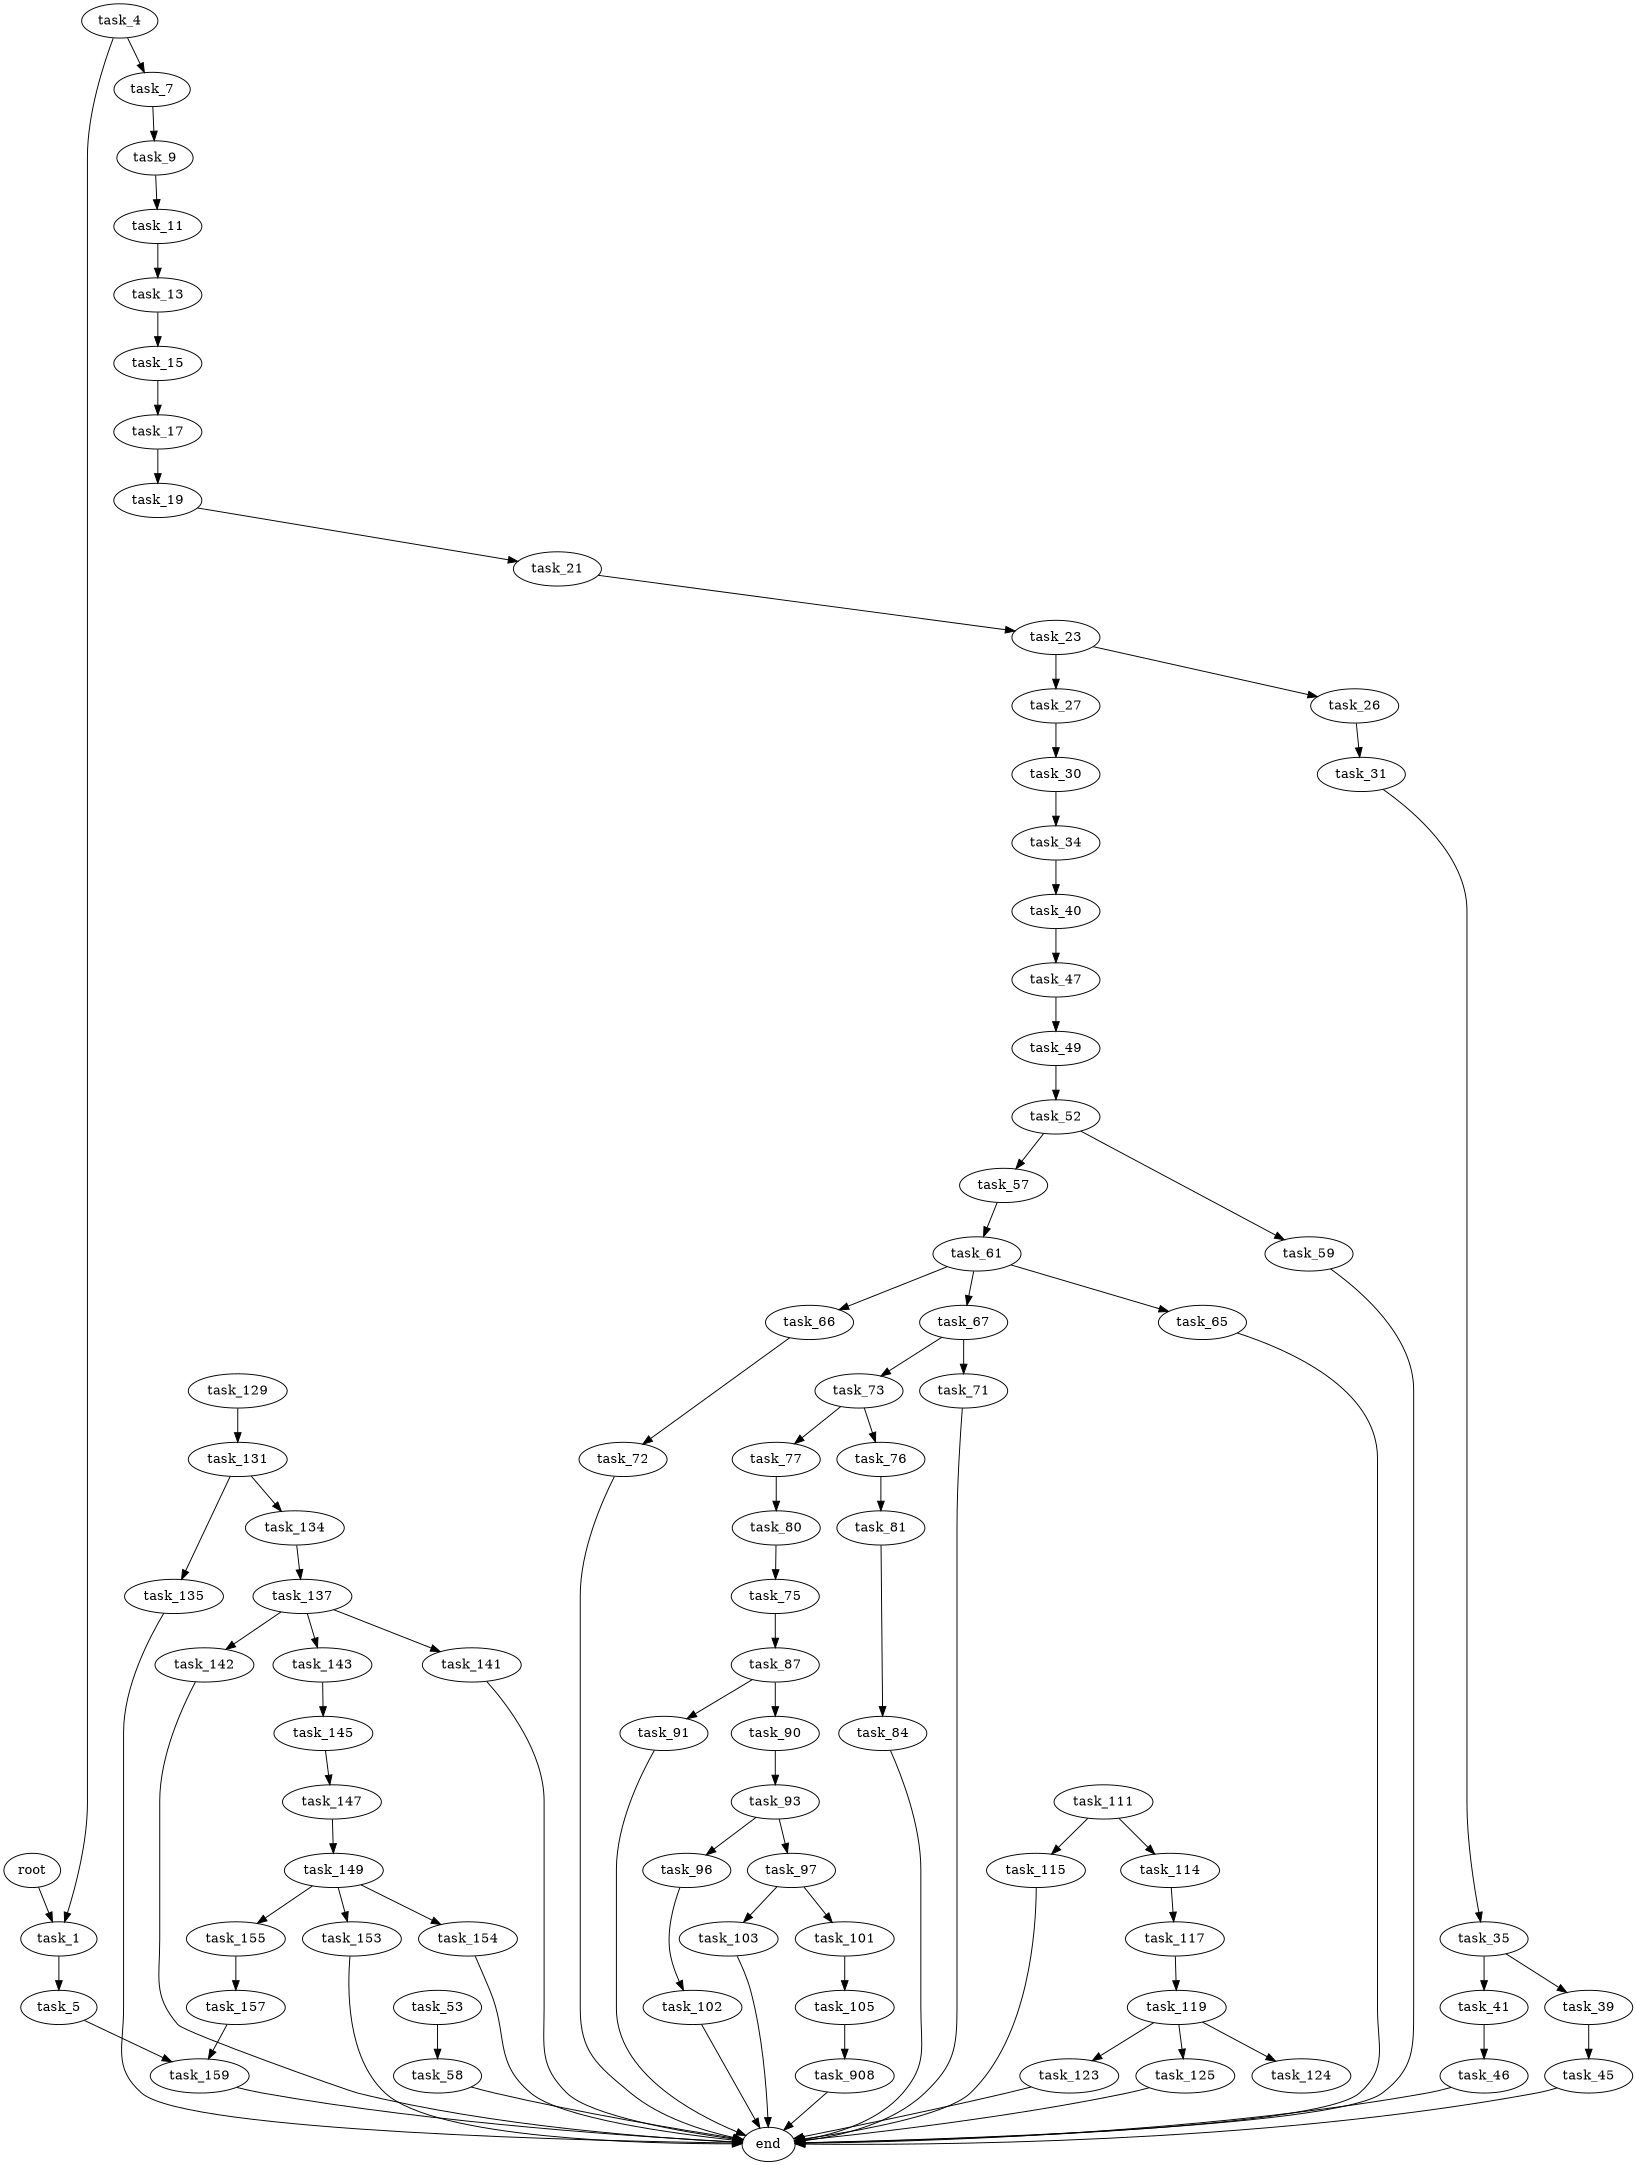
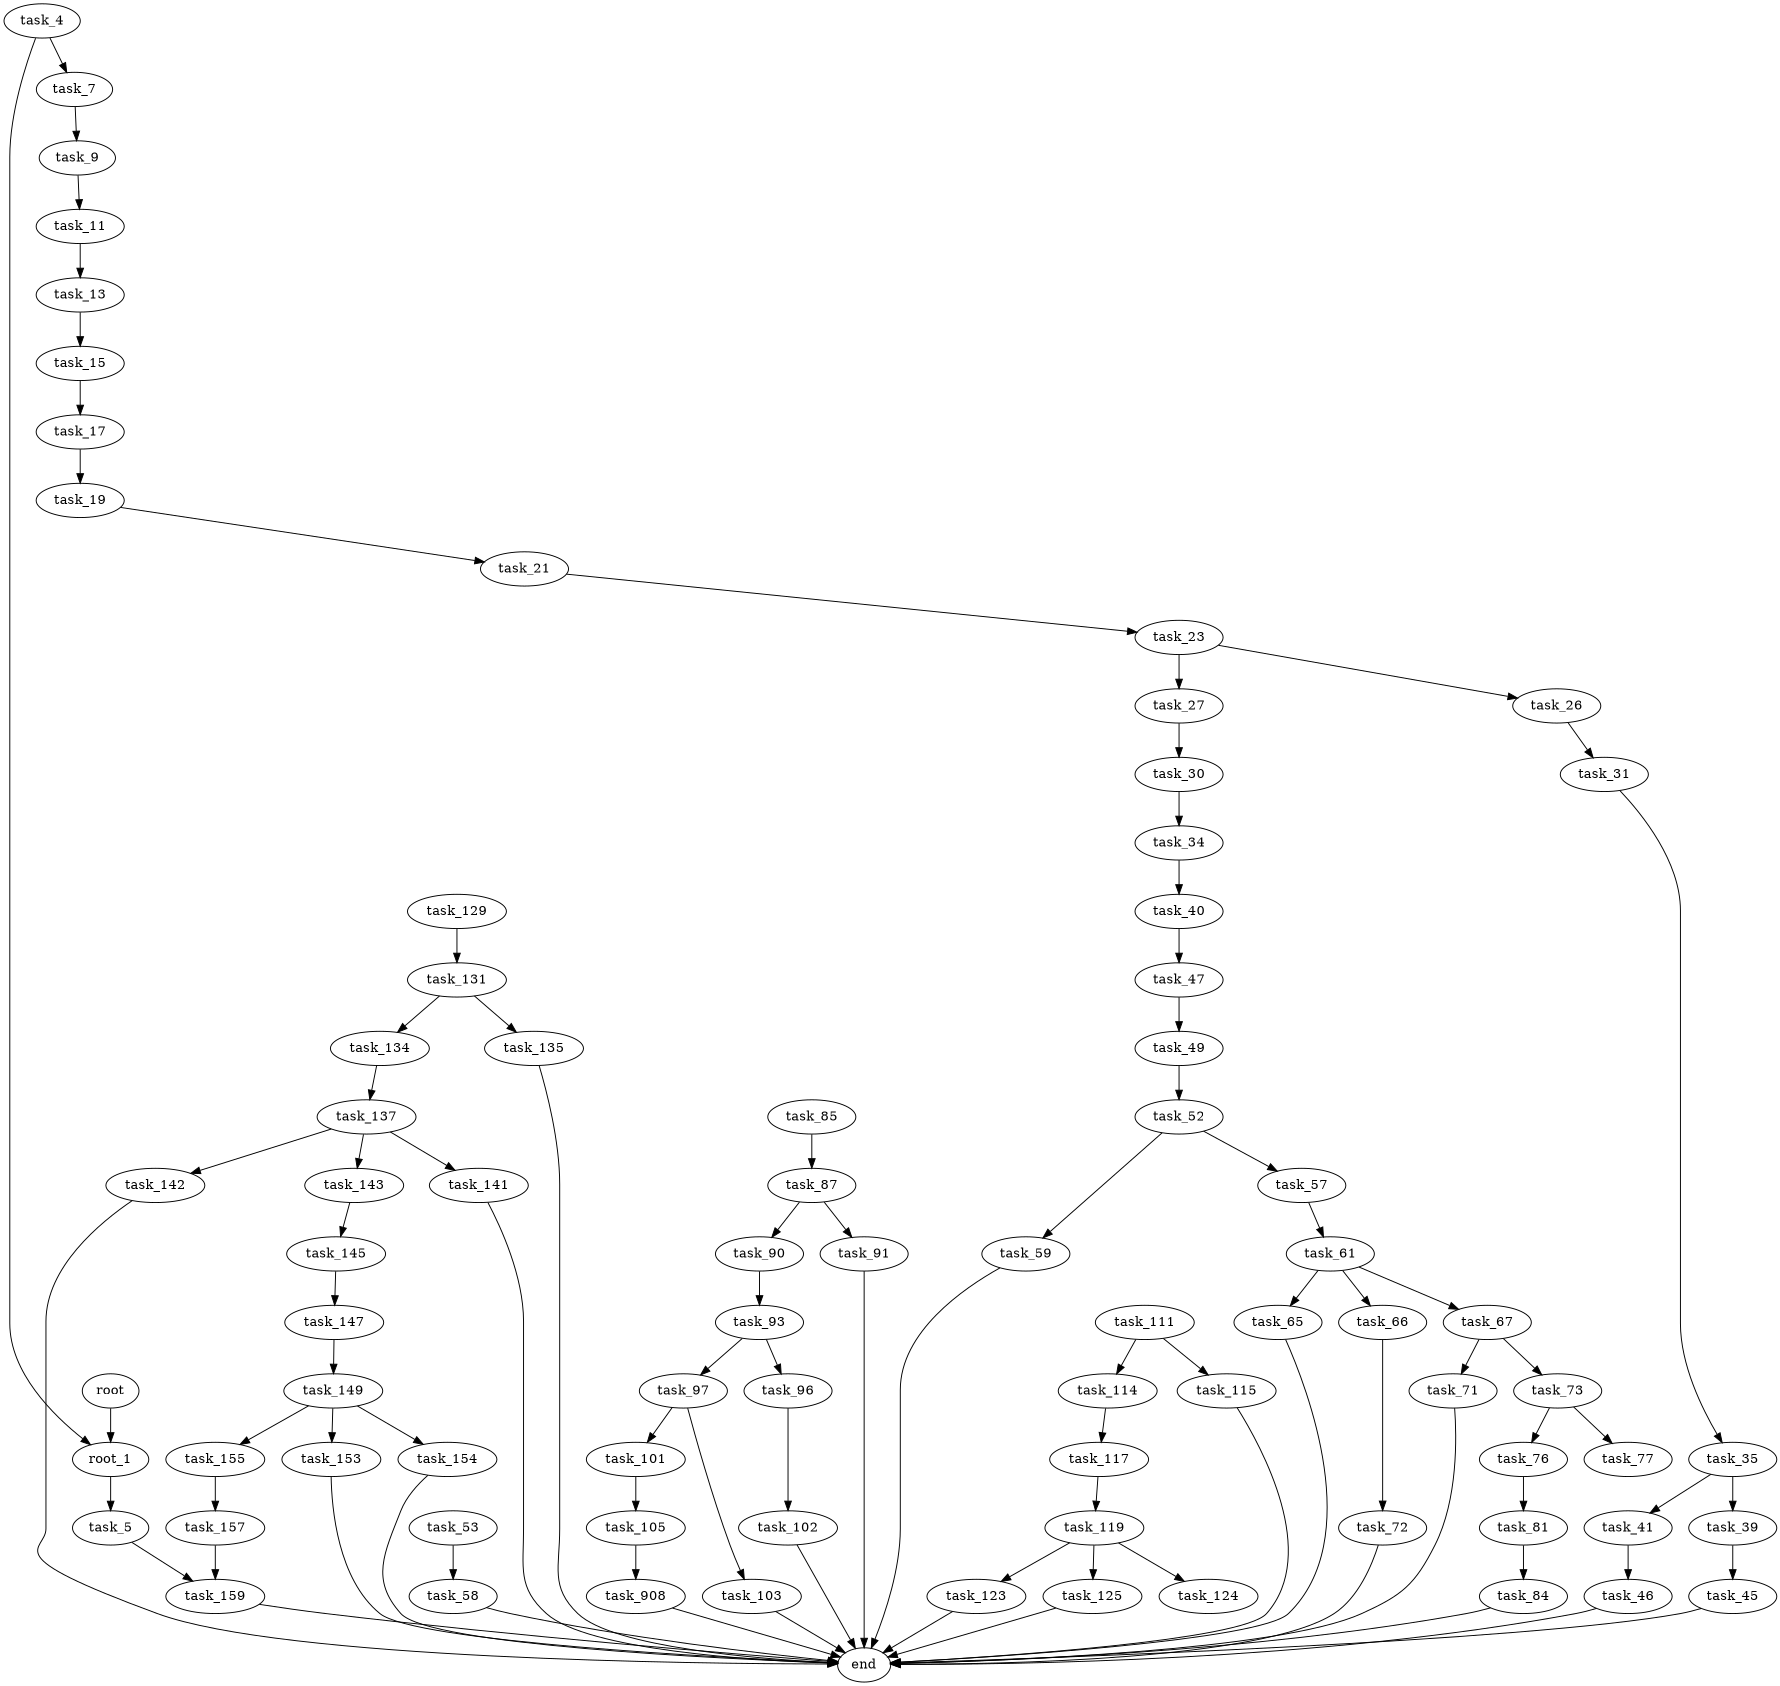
  digraph {
    root
-   task_1
+   task_1 [label=root_1]
    task_5
    task_4
    task_7
    task_159
    task_9
    task_11
    task_13
    task_15
    task_17
    task_19
    task_21
    task_23
    task_26
    task_27
    task_31
    task_30
    task_35
    task_34
    task_39
    task_41
    task_40
    task_47
    task_45
    task_46
    task_49
    end
    task_52
    task_57
    task_59
    task_53
    task_58
    task_61
    task_65
    task_66
    task_67
    task_72
    task_71
    task_73
    task_76
    task_77
    task_81
-   task_80
    task_84
-   task_85 [label=task_75]
+   task_85
    task_87
    task_90
    task_91
    task_93
    task_96
    task_97
    task_102
    task_101
    task_103
    task_105
    n57 [label=task_908]
    task_111
    task_114
    task_115
    task_117
    task_119
    task_123
    task_124
    task_125
    task_129
    task_131
    task_134
    task_135
    task_137
    task_141
    task_142
    task_143
    task_145
    task_147
    task_149
    task_153
    task_154
    task_155
    task_157
    root -> task_1
    task_1 -> task_5
    task_5 -> task_159
    task_4 -> task_1
    task_4 -> task_7
    task_7 -> task_9
    task_159 -> end
    task_9 -> task_11
    task_11 -> task_13
    task_13 -> task_15
    task_15 -> task_17
    task_17 -> task_19
    task_19 -> task_21
    task_21 -> task_23
    task_23 -> task_26
    task_23 -> task_27
    task_26 -> task_31
    task_27 -> task_30
    task_31 -> task_35
    task_30 -> task_34
    task_35 -> task_39
    task_35 -> task_41
    task_34 -> task_40
    task_39 -> task_45
    task_41 -> task_46
    task_40 -> task_47
    task_47 -> task_49
    task_45 -> end
    task_46 -> end
    task_49 -> task_52
    task_52 -> task_57
    task_52 -> task_59
    task_57 -> task_61
    task_59 -> end
    task_53 -> task_58
    task_58 -> end
    task_61 -> task_65
    task_61 -> task_66
    task_61 -> task_67
    task_65 -> end
    task_66 -> task_72
    task_67 -> task_71
    task_67 -> task_73
    task_72 -> end
    task_71 -> end
    task_73 -> task_76
    task_73 -> task_77
    task_76 -> task_81
-   task_77 -> task_80
    task_81 -> task_84
-   task_80 -> task_85
    task_84 -> end
    task_85 -> task_87
    task_87 -> task_90
    task_87 -> task_91
    task_90 -> task_93
    task_91 -> end
    task_93 -> task_96
    task_93 -> task_97
    task_96 -> task_102
    task_97 -> task_101
    task_97 -> task_103
    task_102 -> end
    task_101 -> task_105
    task_103 -> end
    task_105 -> n57
    n57 -> end
    task_111 -> task_114
    task_111 -> task_115
    task_114 -> task_117
    task_115 -> end
    task_117 -> task_119
    task_119 -> task_123
    task_119 -> task_124
    task_119 -> task_125
    task_123 -> end
    task_125 -> end
    task_129 -> task_131
    task_131 -> task_134
    task_131 -> task_135
    task_134 -> task_137
    task_135 -> end
    task_137 -> task_141
    task_137 -> task_142
    task_137 -> task_143
    task_141 -> end
    task_142 -> end
    task_143 -> task_145
    task_145 -> task_147
    task_147 -> task_149
    task_149 -> task_153
    task_149 -> task_154
    task_149 -> task_155
    task_153 -> end
    task_154 -> end
    task_155 -> task_157
    task_157 -> task_159
  }
